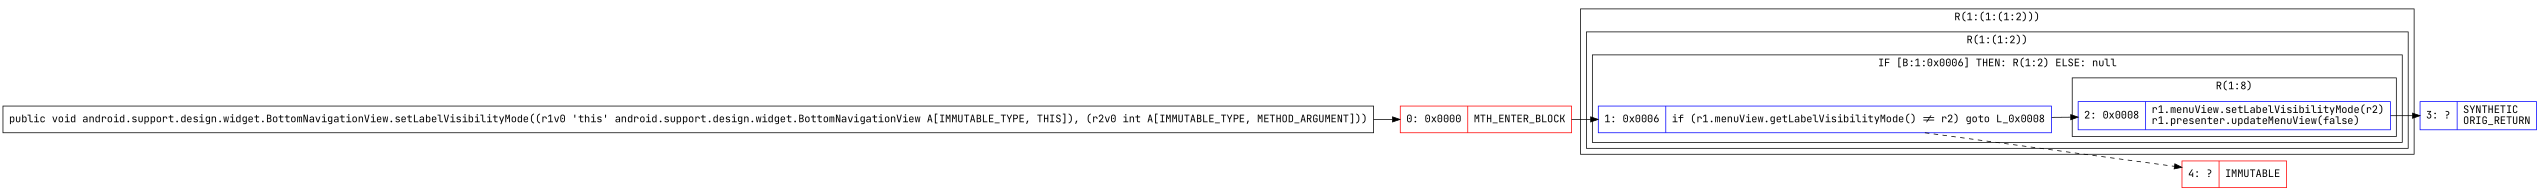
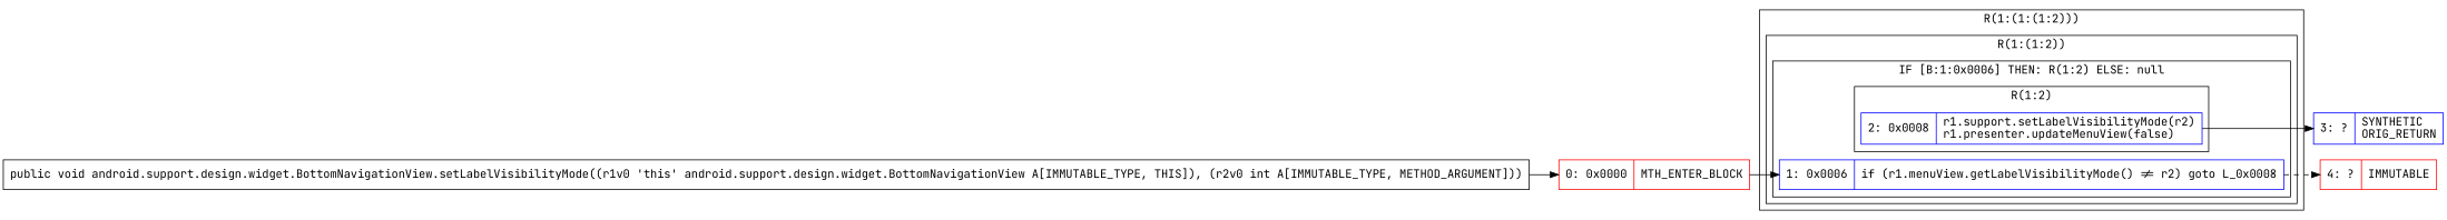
  digraph {
    fontname="JetBrains Mono"
    rankdir=LR
    node [color=blue fontname="JetBrains Mono" shape=record]
    edge [fontname="JetBrains Mono"]
-   n1 [label="{2\:\ 0x0008|r1.menuView.setLabelVisibilityMode(r2)\lr1.presenter.updateMenuView(false)\l}"]
+   n1 [label="{2\:\ 0x0008|r1.support.setLabelVisibilityMode(r2)\lr1.presenter.updateMenuView(false)\l}"]
    n2 [label="{1\:\ 0x0006|if (r1.menuView.getLabelVisibilityMode() != r2) goto L_0x0008\l}"]
    n3 [label="{3\:\ ?|SYNTHETIC\lORIG_RETURN\l}"]
    n4 [color=red label="{4\:\ ?|IMMUTABLE\l}"]
    n5 [color=red label="{0\:\ 0x0000|MTH_ENTER_BLOCK\l}"]
    n6 [label="{public void android.support.design.widget.BottomNavigationView.setLabelVisibilityMode((r1v0 'this' android.support.design.widget.BottomNavigationView A[IMMUTABLE_TYPE, THIS]), (r2v0 int A[IMMUTABLE_TYPE, METHOD_ARGUMENT])) }" color=""]
    subgraph cluster_1 {
      label="R(1:(1:(1:2)))"
      subgraph cluster_2 {
        label="R(1:(1:2))"
        subgraph cluster_3 {
          label="IF [B:1:0x0006] THEN: R(1:2) ELSE: null"
          n2
          subgraph cluster_4 {
-           label="R(1:8)"
+           label="R(1:2)"
            n1
          }
        }
      }
    }
    n1 -> n3
-   n2 -> n1
    n2 -> n4 [style=dashed]
    n5 -> n2
    n6 -> n5
  }
